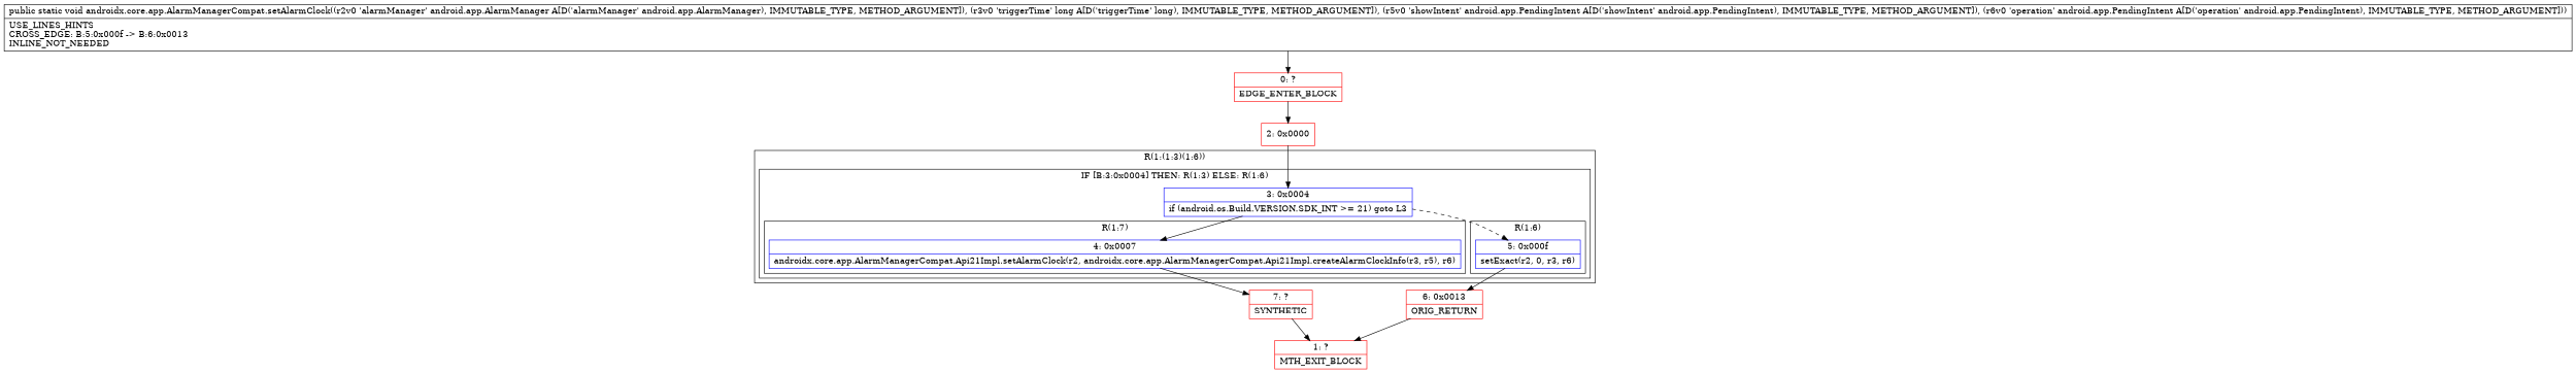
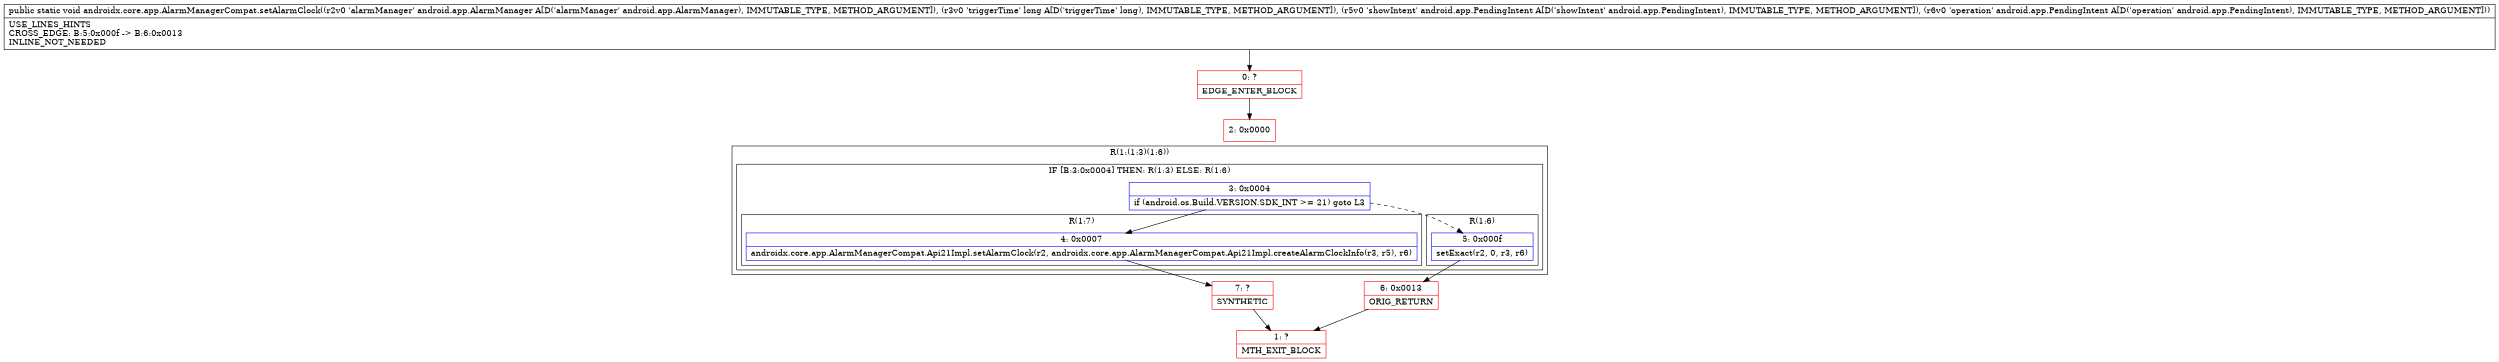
  digraph {
    node [color=red shape=record]
    n1 [color=blue label="{4\:\ 0x0007|androidx.core.app.AlarmManagerCompat.Api21Impl.setAlarmClock(r2, androidx.core.app.AlarmManagerCompat.Api21Impl.createAlarmClockInfo(r3, r5), r6)\l}"]
    n2 [color=blue label="{5\:\ 0x000f|setExact(r2, 0, r3, r6)\l}"]
    n3 [color=blue label="{3\:\ 0x0004|if (android.os.Build.VERSION.SDK_INT \>= 21) goto L3\l}"]
    n4 [label="{7\:\ ?|SYNTHETIC\l}"]
    n5 [label="{6\:\ 0x0013|ORIG_RETURN\l}"]
    n6 [label="{1\:\ ?|MTH_EXIT_BLOCK\l}"]
    n7 [label="{0\:\ ?|EDGE_ENTER_BLOCK\l}"]
    n8 [label="{2\:\ 0x0000}"]
    n9 [label="{public static void androidx.core.app.AlarmManagerCompat.setAlarmClock((r2v0 'alarmManager' android.app.AlarmManager A[D('alarmManager' android.app.AlarmManager), IMMUTABLE_TYPE, METHOD_ARGUMENT]), (r3v0 'triggerTime' long A[D('triggerTime' long), IMMUTABLE_TYPE, METHOD_ARGUMENT]), (r5v0 'showIntent' android.app.PendingIntent A[D('showIntent' android.app.PendingIntent), IMMUTABLE_TYPE, METHOD_ARGUMENT]), (r6v0 'operation' android.app.PendingIntent A[D('operation' android.app.PendingIntent), IMMUTABLE_TYPE, METHOD_ARGUMENT]))  | USE_LINES_HINTS\lCROSS_EDGE: B:5:0x000f \-\> B:6:0x0013\lINLINE_NOT_NEEDED\l}" color=""]
    subgraph cluster_1 {
      label="R(1:(1:3)(1:6))"
      subgraph cluster_2 {
        label="IF [B:3:0x0004] THEN: R(1:3) ELSE: R(1:6)"
        n3
        subgraph cluster_3 {
          label="R(1:7)"
          n1
        }
        subgraph cluster_4 {
          label="R(1:6)"
          n2
        }
      }
    }
    n1 -> n4
    n2 -> n5
    n3 -> n1
    n3 -> n2 [style=dashed]
    n4 -> n6
    n5 -> n6
    n7 -> n8
-   n8 -> n3
    n9 -> n7
  }
